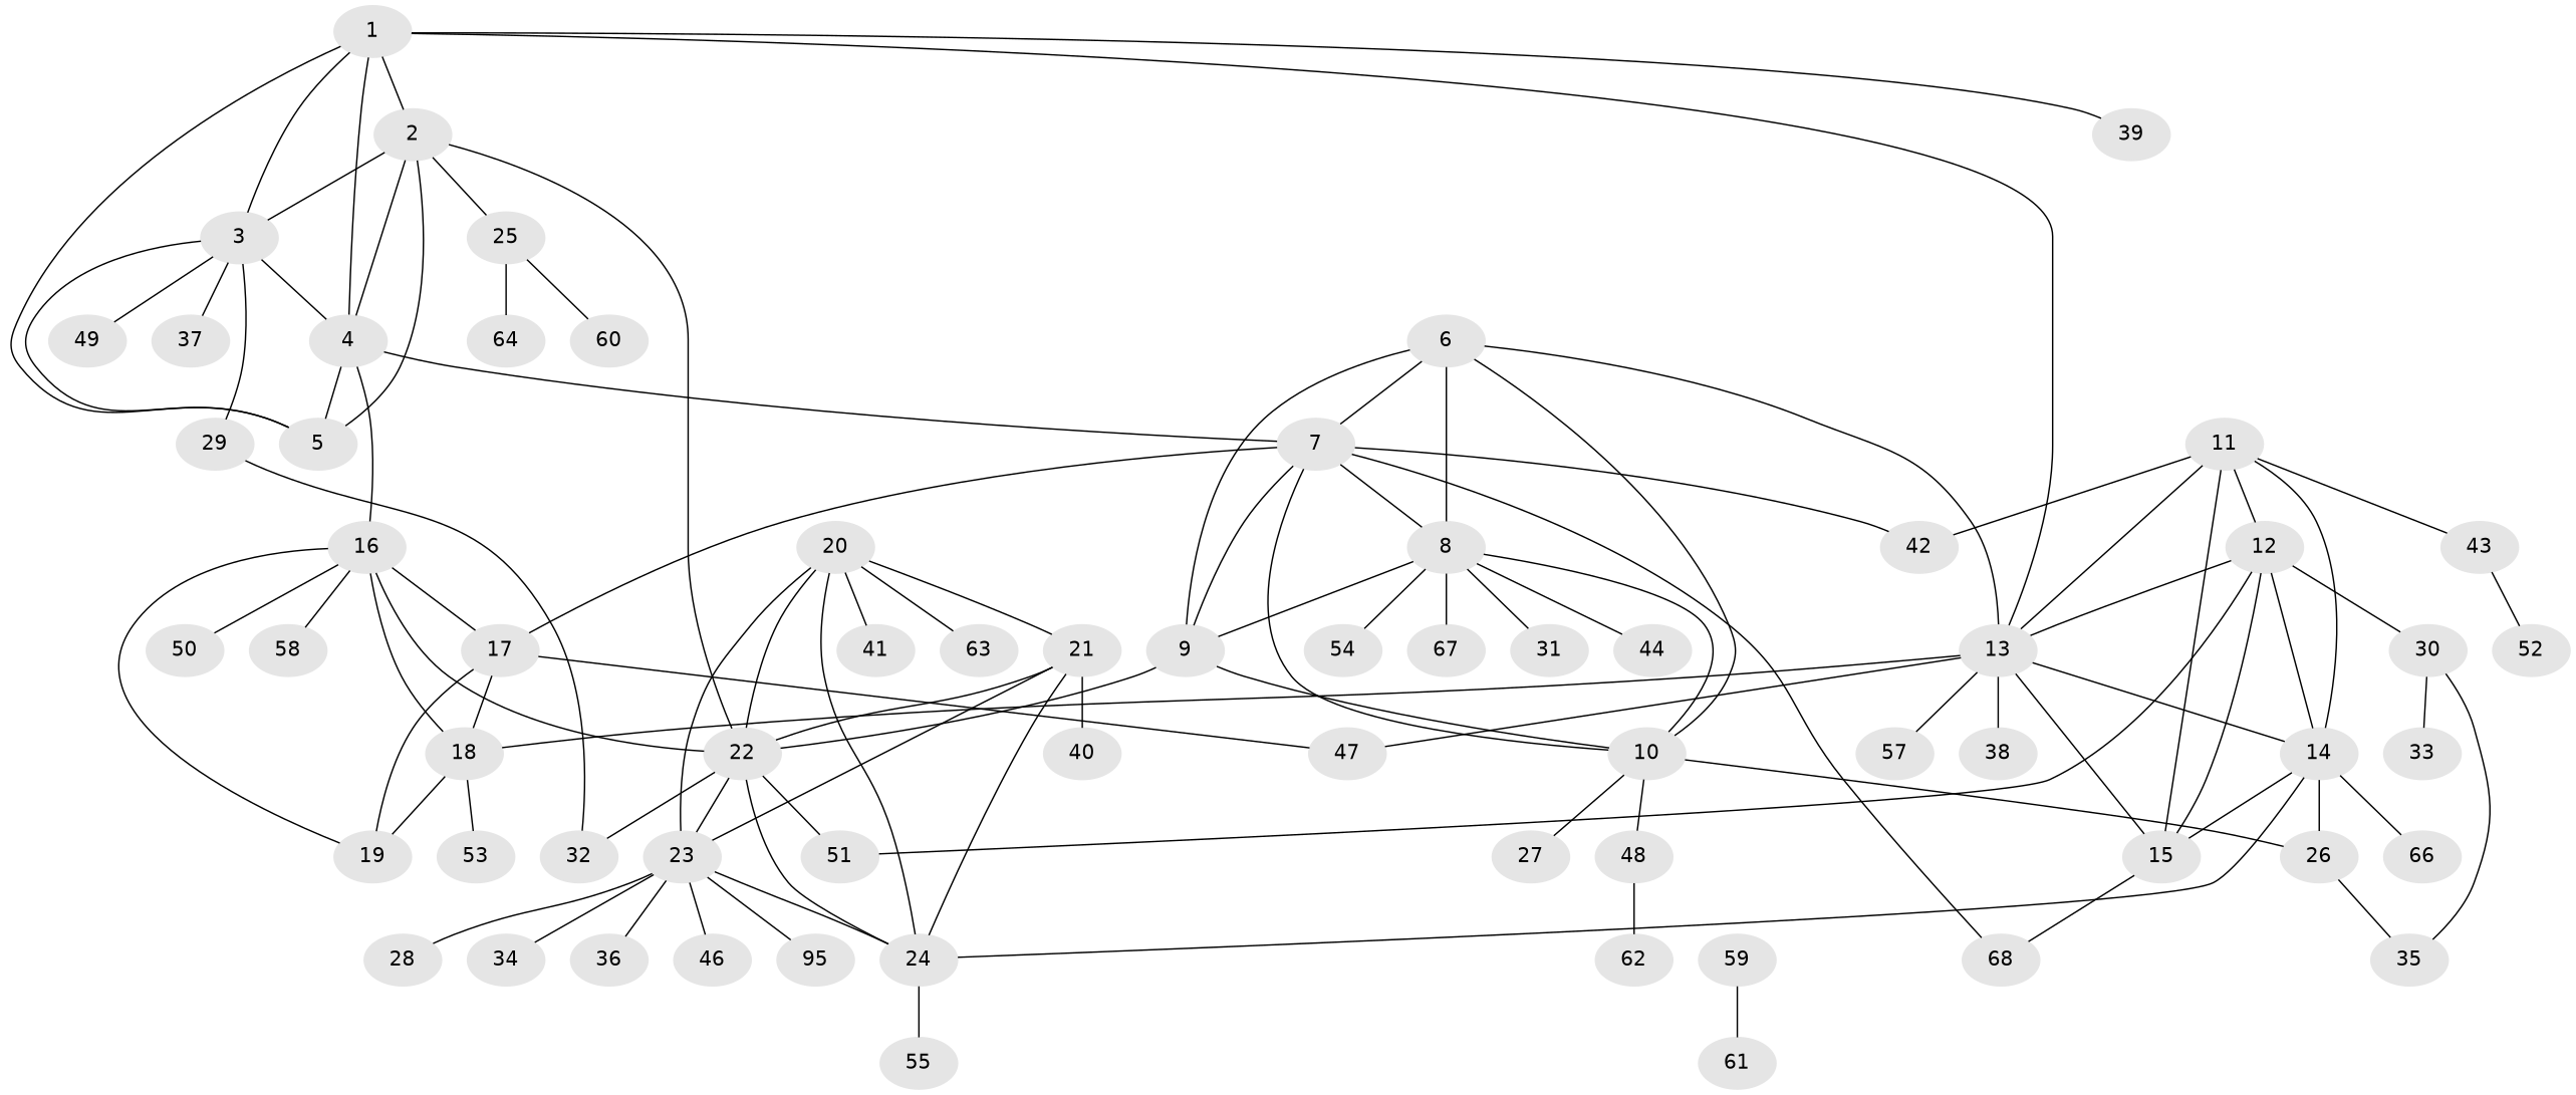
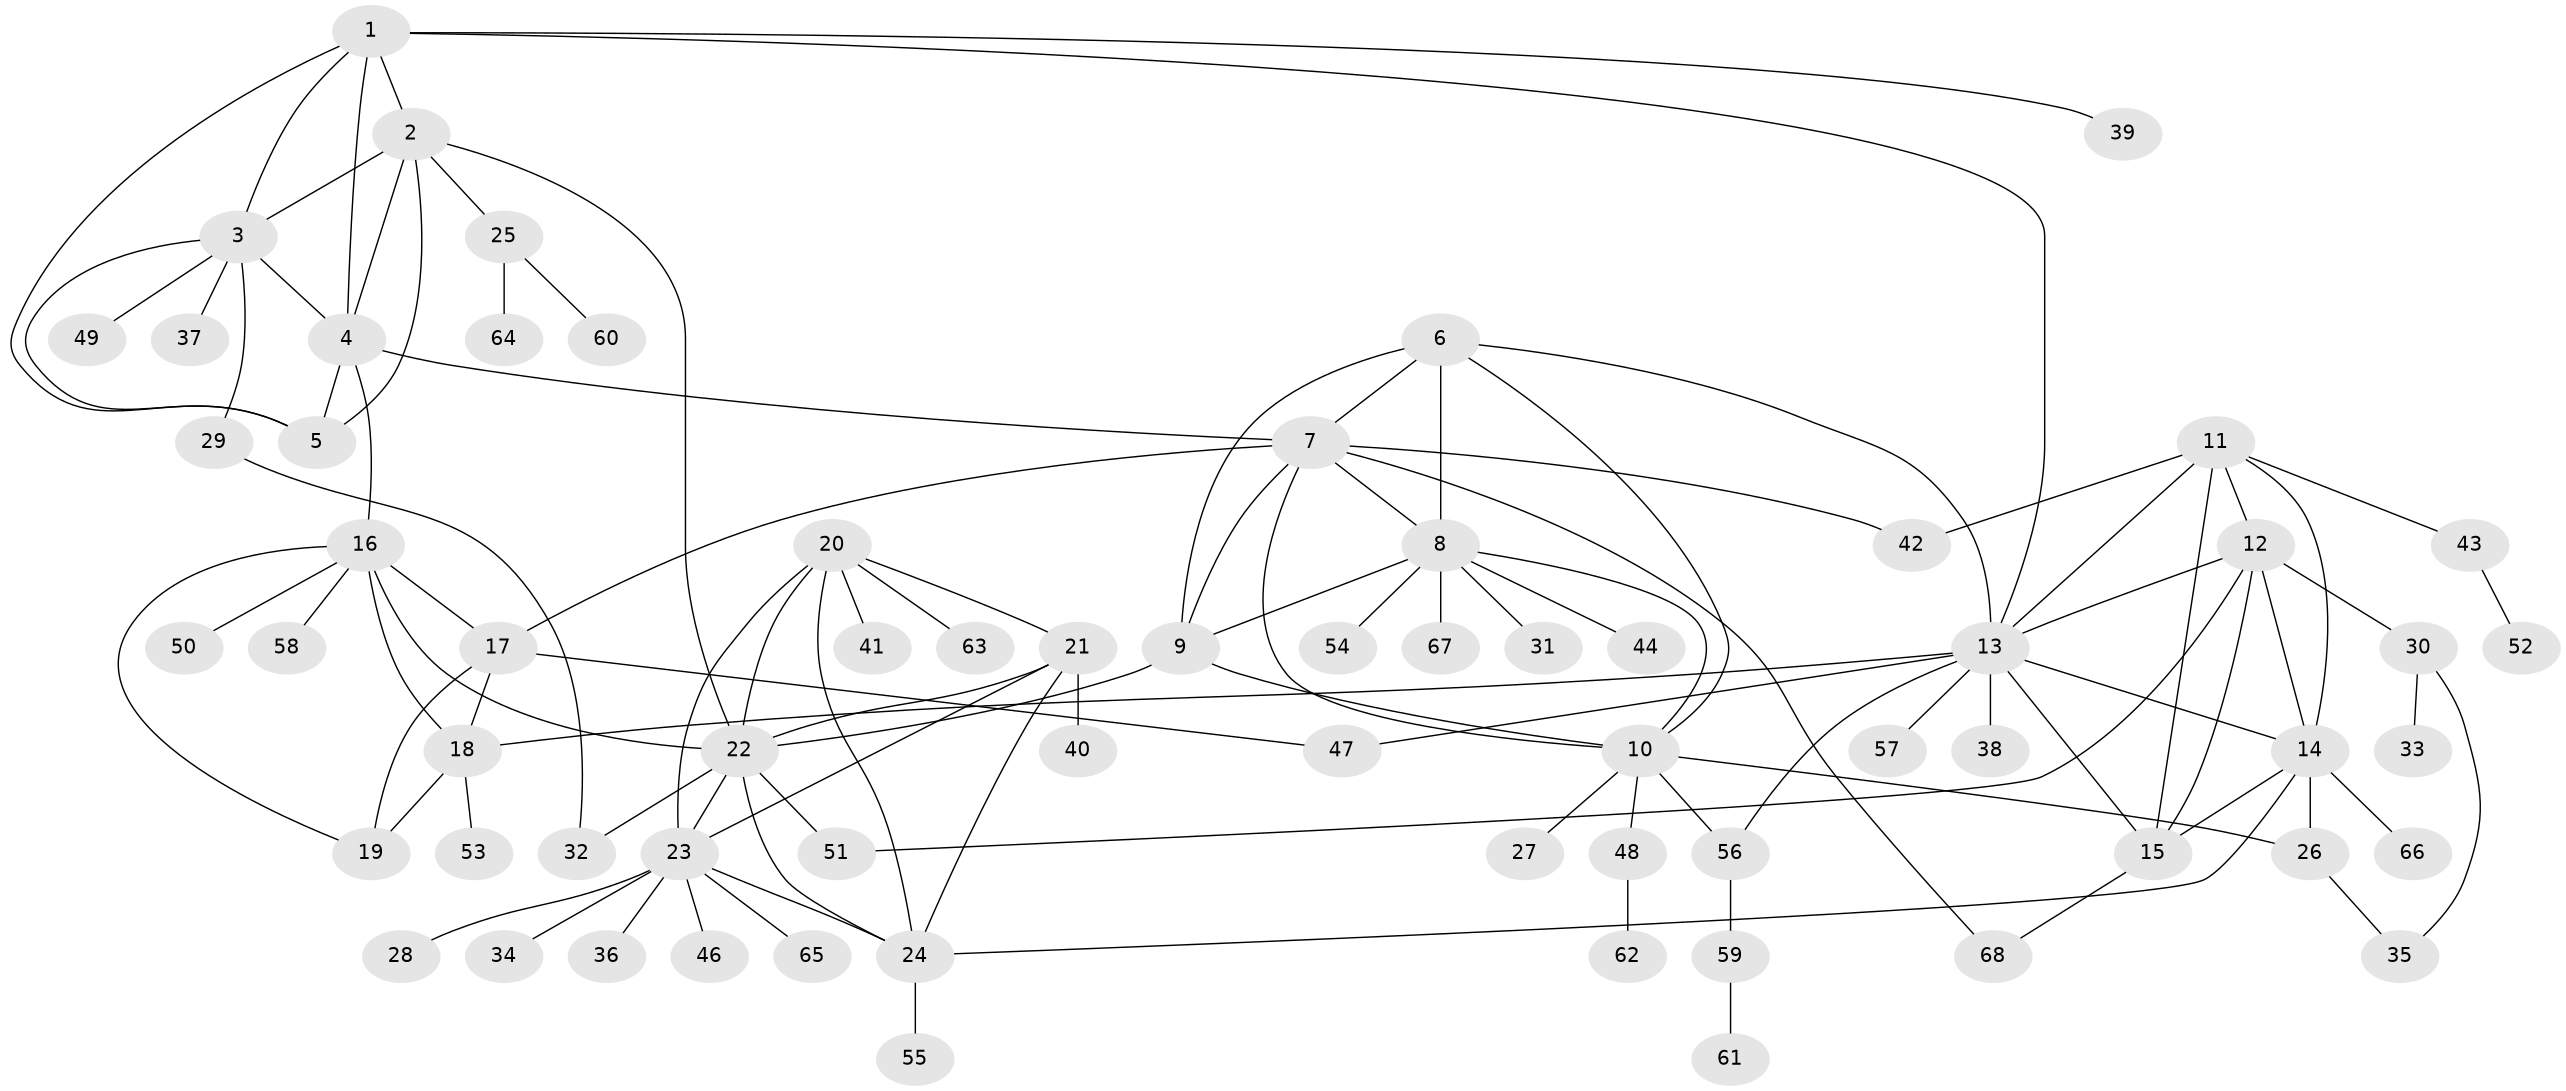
  graph {
    fontname="DejaVu Sans"
    node [color=gray90 fontname="DejaVu Sans" style=filled]
    edge [fontname="DejaVu Sans" weight=1.0]
    1
    2
    3
    4
    5
    13
    39
    22
    25
    29
    37
    49
    7
    16
+   56
    14
    15
    18
    38
    47
    57
    51
    24
    23
    32
    60
    64
    8
    9
    10
    17
    42
    68
    19
    50
    58
    6
    31
    44
    54
    67
    26
    27
    48
    35
    62
    59
    11
    12
    43
    30
    66
    52
    33
    53
    55
    20
    21
    41
    63
    40
    28
    34
    36
    46
-   65 [label=95]
+   65
    61
    1 -- 2
    1 -- 3
    1 -- 4
    1 -- 5
    1 -- 13
    1 -- 39
    2 -- 3
    2 -- 4
    2 -- 5
    2 -- 22
    2 -- 25
    3 -- 4
    3 -- 5
    3 -- 29
    3 -- 37
    3 -- 49
    4 -- 5
    4 -- 7
    4 -- 16
+   13 -- 56
    13 -- 14
    13 -- 15
    13 -- 18
    13 -- 38
    13 -- 47
    13 -- 57
    22 -- 51
    22 -- 24 [weight=2.0]
    22 -- 23
    22 -- 32 [weight=2.0]
    25 -- 60
    25 -- 64
    29 -- 32
    7 -- 8
    7 -- 9
    7 -- 10
    7 -- 17
    7 -- 42
    7 -- 68
    16 -- 22
    16 -- 18 [weight=2.0]
    16 -- 17
    16 -- 19
    16 -- 50
    16 -- 58
+   56 -- 59
    14 -- 15
    14 -- 24
    14 -- 26
    14 -- 66
    15 -- 68
    18 -- 19 [weight=2.0]
    18 -- 53
    24 -- 55
    23 -- 24
    23 -- 28
    23 -- 34
    23 -- 36
    23 -- 46
    23 -- 65
    8 -- 9
    8 -- 10
    8 -- 31
    8 -- 44
    8 -- 54
    8 -- 67
    9 -- 22
    9 -- 10
+   10 -- 56
    10 -- 26
    10 -- 27
    10 -- 48
    17 -- 18 [weight=2.0]
    17 -- 47
    17 -- 19
    6 -- 13
    6 -- 7
    6 -- 8
    6 -- 9
    6 -- 10
    26 -- 35
    48 -- 62
    59 -- 61
    11 -- 13
    11 -- 14
    11 -- 15
    11 -- 42
    11 -- 12
    11 -- 43
    12 -- 13
    12 -- 14
    12 -- 15
    12 -- 51
    12 -- 30
    43 -- 52
    30 -- 35
    30 -- 33
    20 -- 22
    20 -- 24
    20 -- 23
    20 -- 21
    20 -- 41
    20 -- 63
    21 -- 22
    21 -- 24
    21 -- 23
    21 -- 40
  }
